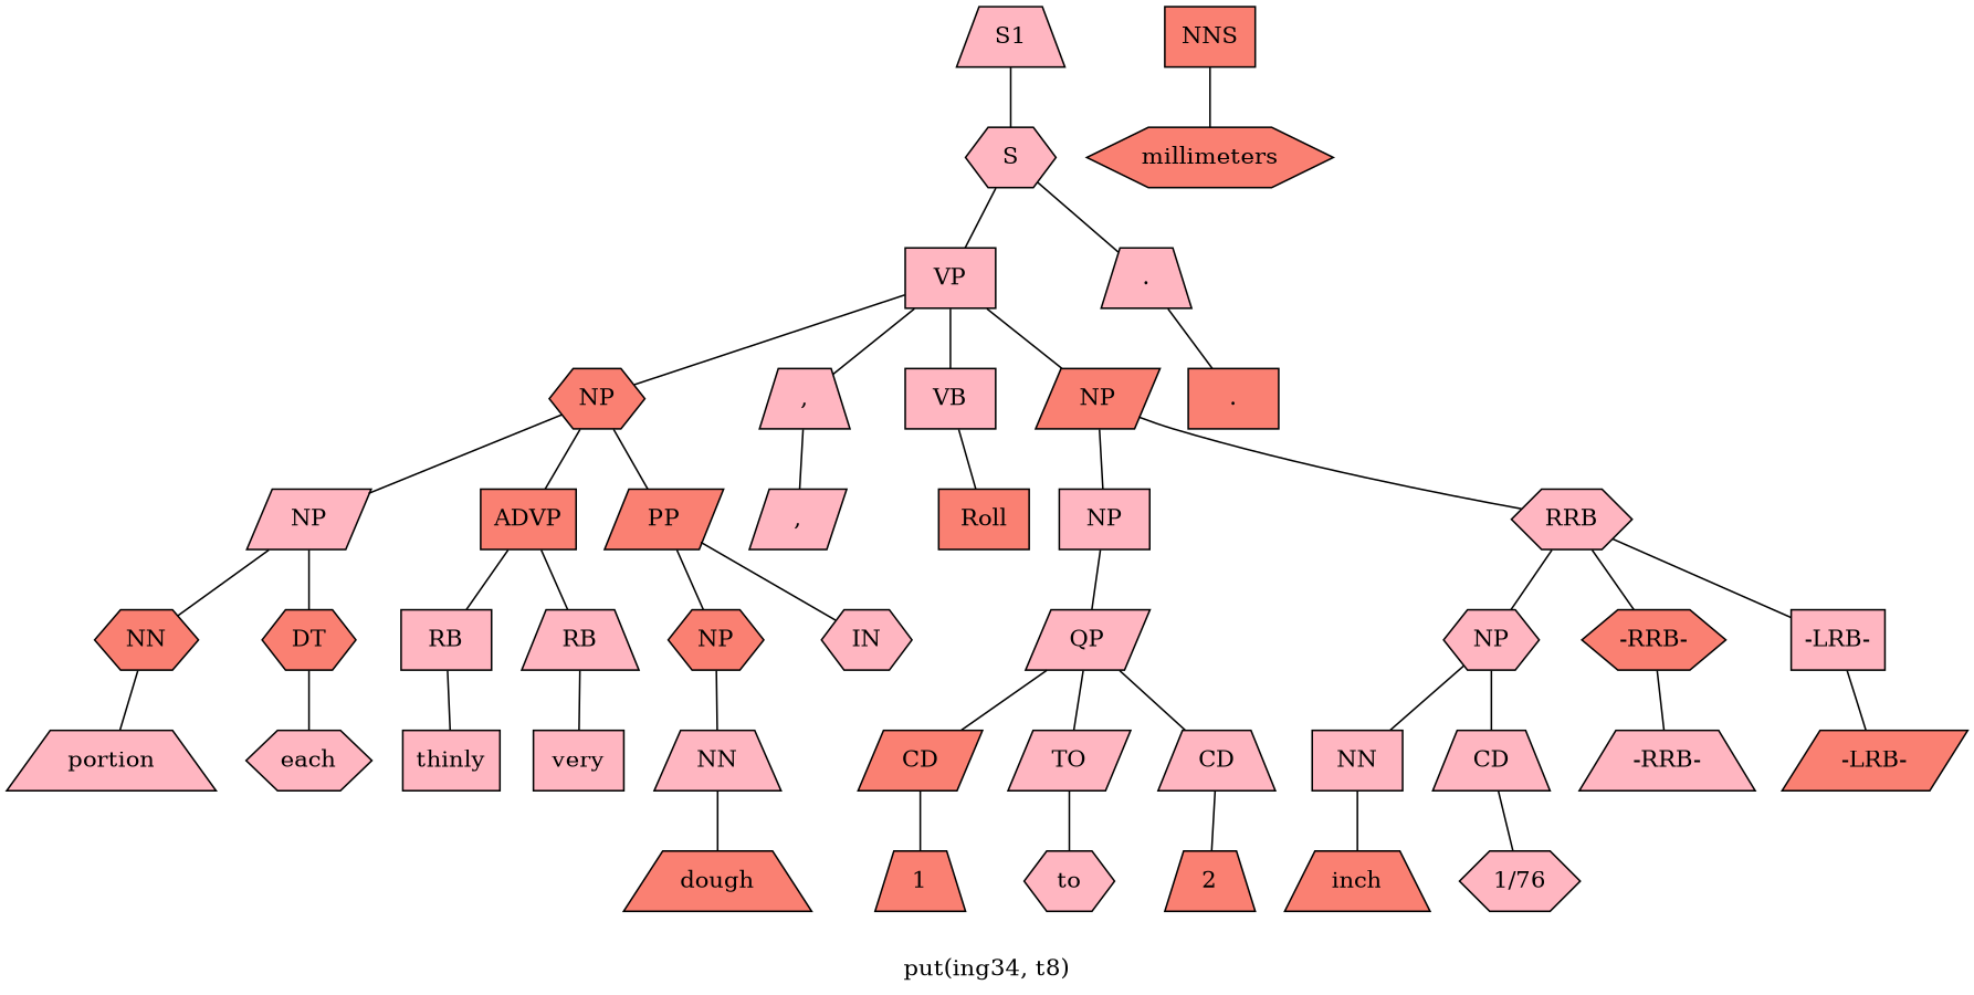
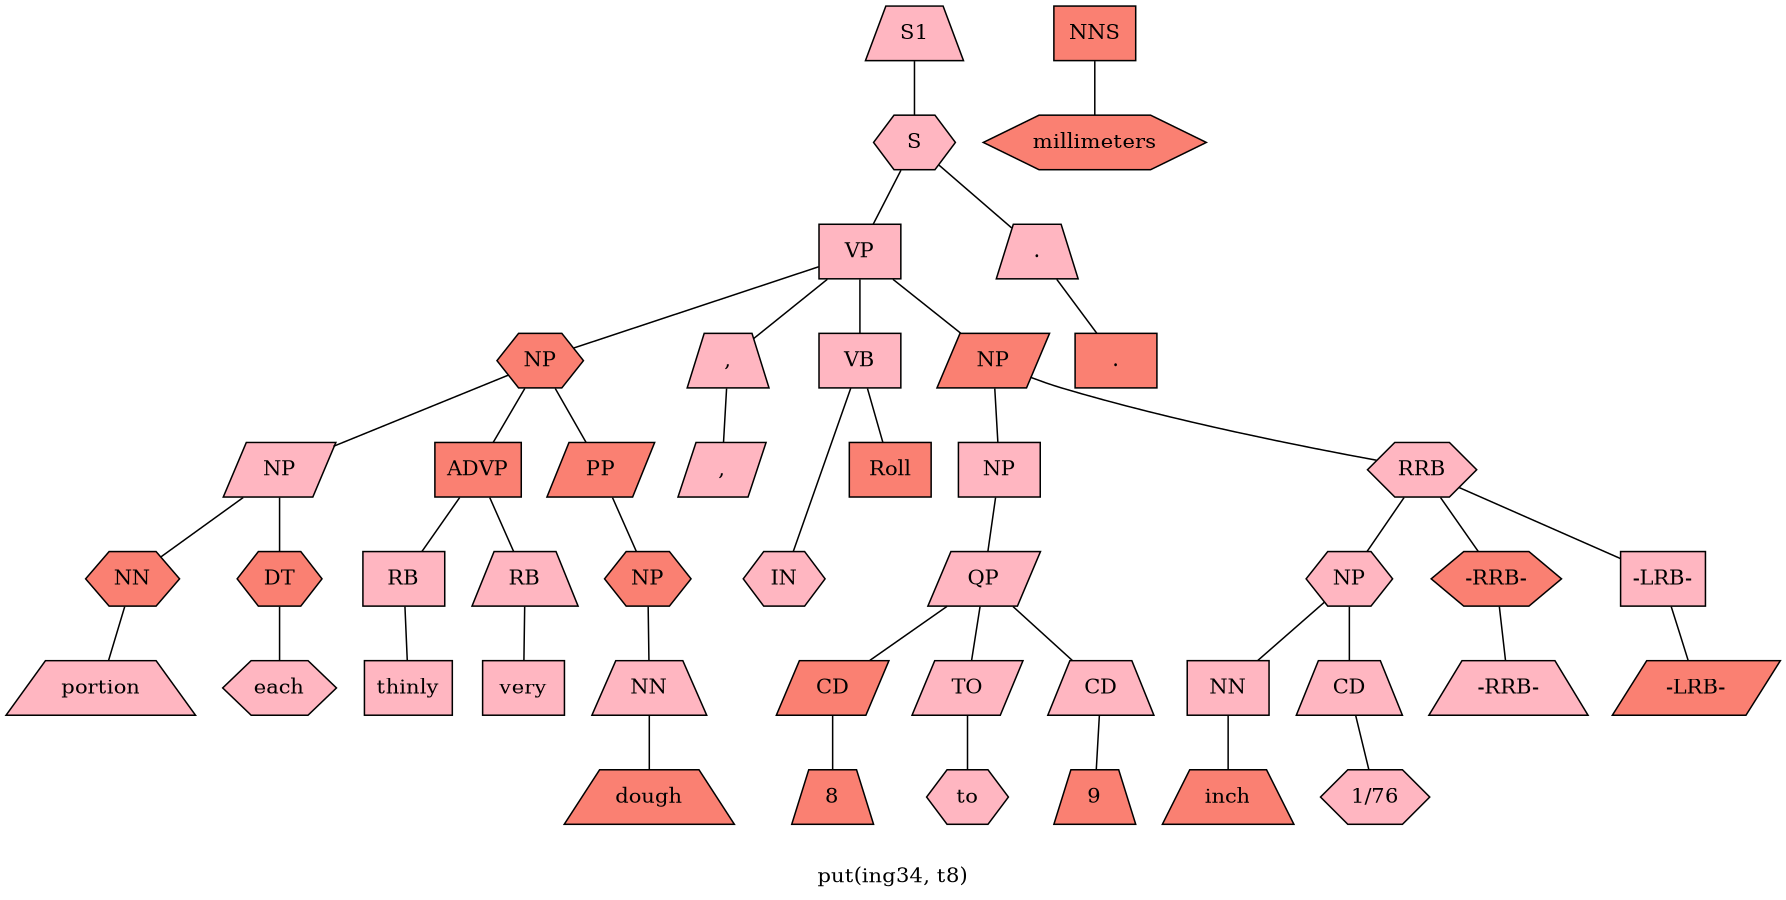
  graph {
    label="put(ing34, t8)"
    node [fillcolor=lightpink shape=trapezium style=filled]
    n1 [label=S1]
    n2 [label=S shape=hexagon]
    n3 [label=VP shape=box]
    n4 [label="."]
    n5 [label=VB shape=box]
    n6 [fillcolor=salmon label=NP shape=hexagon]
    n7 [label=","]
    n8 [fillcolor=salmon label=NP shape=parallelogram]
    n9 [fillcolor=salmon label="." shape=box]
    n10 [fillcolor=salmon label=Roll shape=box]
    n11 [label=NP shape=parallelogram]
    n12 [fillcolor=salmon label=PP shape=parallelogram]
    n13 [fillcolor=salmon label=ADVP shape=box]
    n14 [label="," shape=parallelogram]
    n15 [label=NP shape=box]
    n16 [label=RRB shape=hexagon]
    n17 [fillcolor=salmon label=DT shape=hexagon]
    n18 [fillcolor=salmon label=NN shape=hexagon]
    n19 [label=IN shape=hexagon]
    n20 [fillcolor=salmon label=NP shape=hexagon]
    n21 [label=RB]
    n22 [label=RB shape=box]
    n23 [label=each shape=hexagon]
    n24 [label=portion]
    n25 [label=NN]
    n26 [fillcolor=salmon label=dough]
    n27 [label=very shape=box]
    n28 [label=thinly shape=box]
    n29 [label=QP shape=parallelogram]
    n30 [label="-LRB-" shape=box]
    n31 [label=NP shape=hexagon]
    n32 [fillcolor=salmon label="-RRB-" shape=hexagon]
    n33 [fillcolor=salmon label=CD shape=parallelogram]
    n34 [label=TO shape=parallelogram]
    n35 [label=CD]
-   n36 [fillcolor=salmon label=1]
+   n36 [fillcolor=salmon label=8]
    n37 [label=to shape=hexagon]
-   n38 [fillcolor=salmon label=2]
+   n38 [fillcolor=salmon label=9]
    n39 [fillcolor=salmon label=NNS shape=box]
    n40 [fillcolor=salmon label=millimeters shape=hexagon]
    n41 [fillcolor=salmon label="-LRB-" shape=parallelogram]
    n42 [label=CD]
    n43 [label=NN shape=box]
    n44 [label="-RRB-"]
    n45 [label="1/76" shape=hexagon]
    n46 [fillcolor=salmon label=inch]
    n1 -- n2
    n2 -- n3
    n2 -- n4
    n3 -- n5
    n3 -- n6
    n3 -- n7
    n3 -- n8
    n4 -- n9
    n5 -- n10
    n6 -- n11
    n6 -- n12
    n6 -- n13
    n7 -- n14
    n8 -- n15
    n8 -- n16
    n11 -- n17
    n11 -- n18
-   n12 -- n19
+   n5 -- n19
    n12 -- n20
    n13 -- n21
    n13 -- n22
    n15 -- n29
    n16 -- n30
    n16 -- n31
    n16 -- n32
    n17 -- n23
    n18 -- n24
    n20 -- n25
    n21 -- n27
    n22 -- n28
    n25 -- n26
    n29 -- n33
    n29 -- n34
    n29 -- n35
    n30 -- n41
    n31 -- n42
    n31 -- n43
    n32 -- n44
    n33 -- n36
    n34 -- n37
    n35 -- n38
    n39 -- n40
    n42 -- n45
    n43 -- n46
  }
